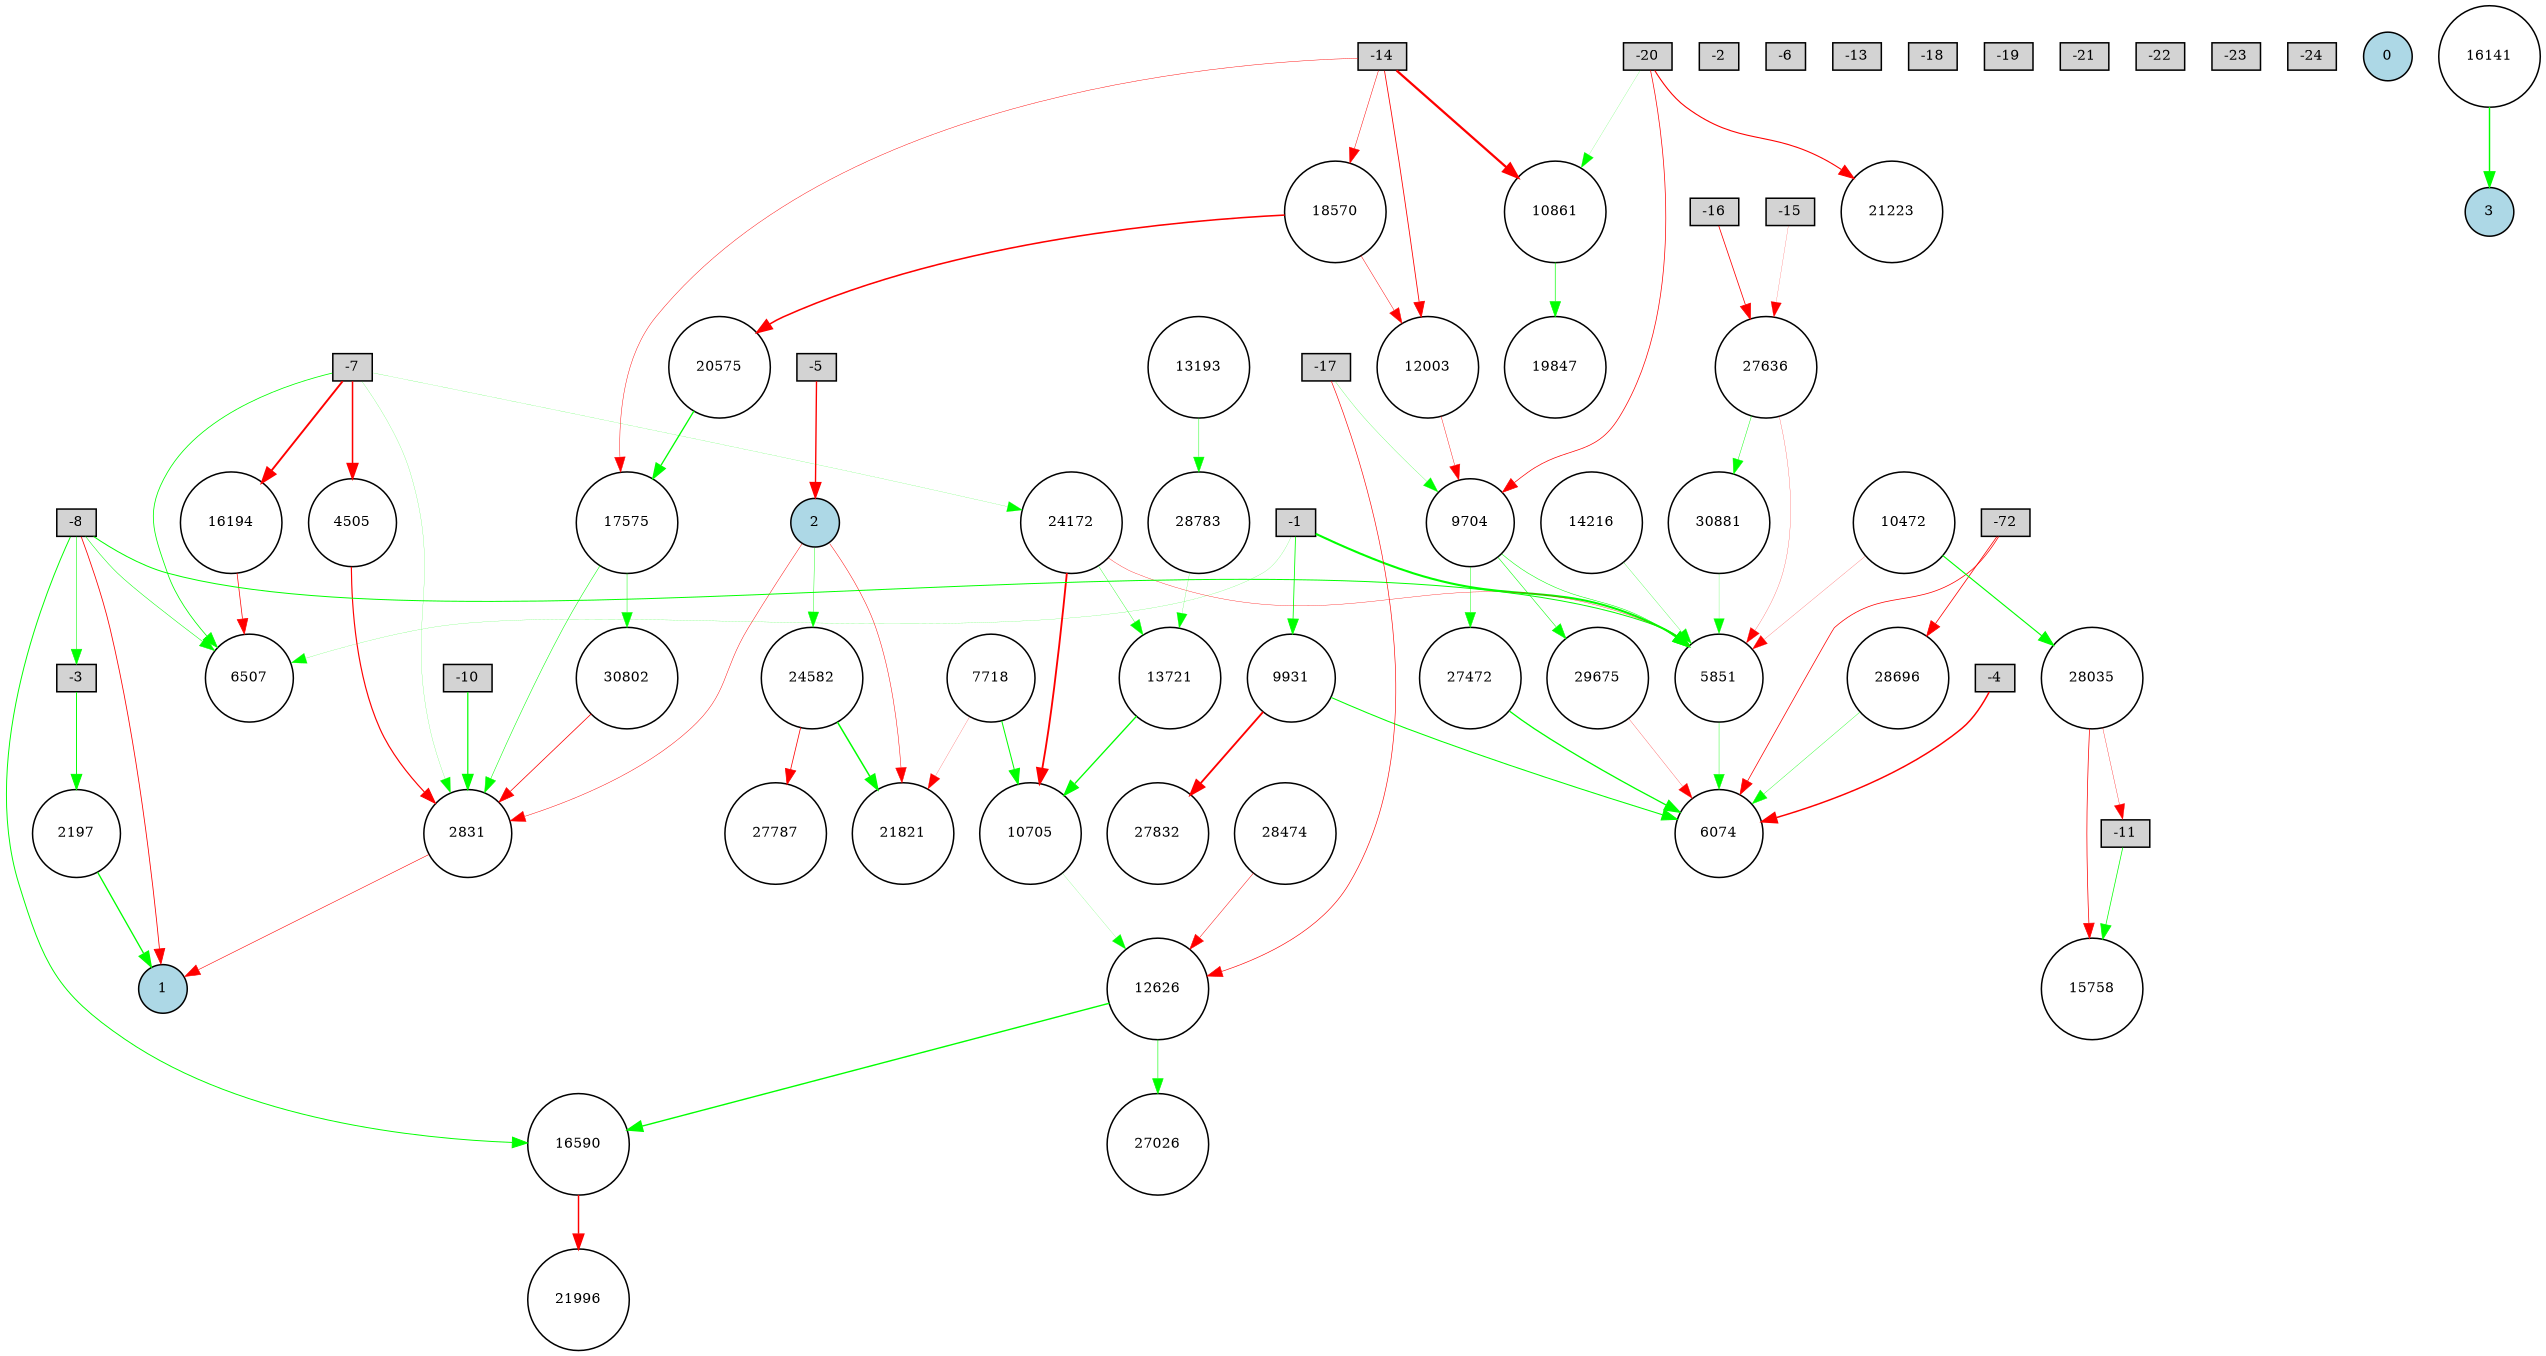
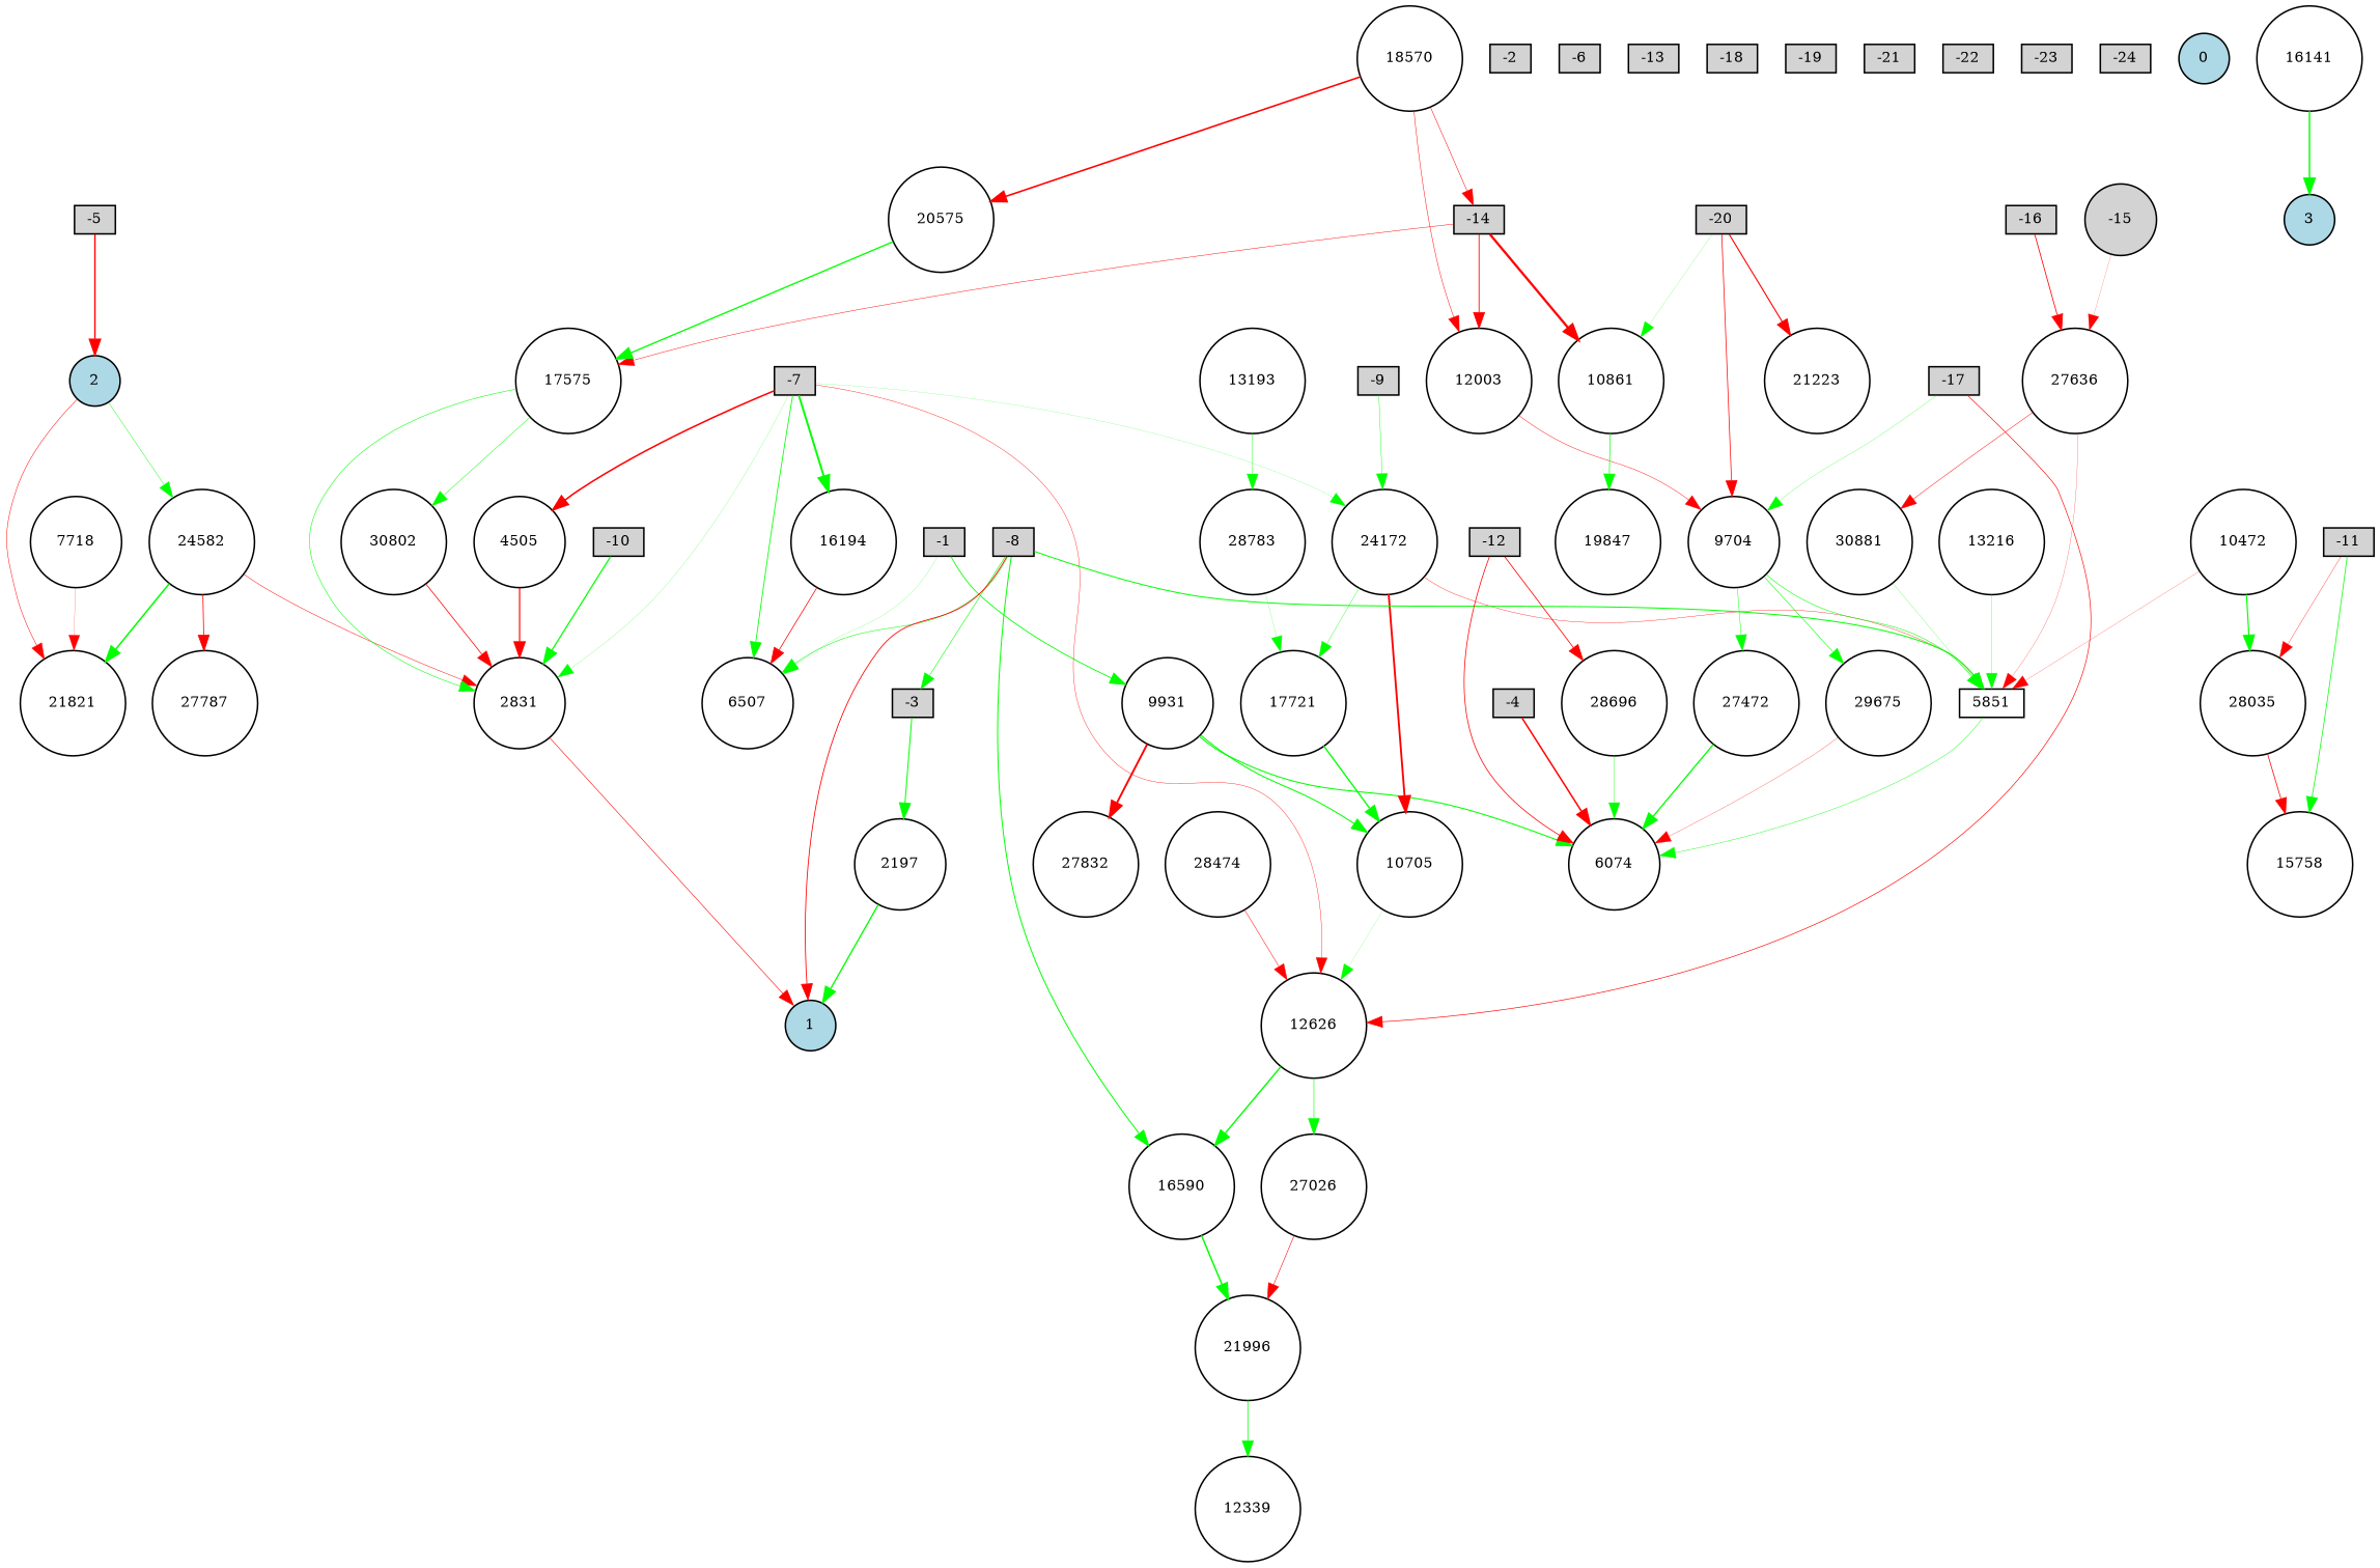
  digraph {
    node [fillcolor=white fontsize=9 shape=circle style=filled]
    edge [color=green style=solid]
    -1 [fillcolor=lightgray height=0.2 shape=box width=0.2]
    9931 [height=0.2 width=0.2]
-   5851 [height=0.2 width=0.2]
+   5851 [height=0.2 shape=box width=0.2]
    6507 [height=0.2 width=0.2]
    6074 [height=0.2 width=0.2]
    27832 [height=0.2 width=0.2]
    -2 [fillcolor=lightgray height=0.2 shape=box width=0.2]
    -3 [fillcolor=lightgray height=0.2 shape=box width=0.2]
    2197 [height=0.2 width=0.2]
    1 [fillcolor=lightblue height=0.2 width=0.2]
    -4 [fillcolor=lightgray height=0.2 shape=box width=0.2]
    -5 [fillcolor=lightgray height=0.2 shape=box width=0.2]
    2 [fillcolor=lightblue height=0.2 width=0.2]
    2831 [height=0.2 width=0.2]
    24582 [height=0.2 width=0.2]
    21821 [height=0.2 width=0.2]
    -6 [fillcolor=lightgray height=0.2 shape=box width=0.2]
    -7 [fillcolor=lightgray height=0.2 shape=box width=0.2]
    4505 [height=0.2 width=0.2]
    16194 [height=0.2 width=0.2]
    12626 [height=0.2 width=0.2]
    24172 [height=0.2 width=0.2]
    16590 [height=0.2 width=0.2]
    27026 [height=0.2 width=0.2]
    10705 [height=0.2 width=0.2]
-   17721 [height=0.2 width=0.2 label=13721]
+   17721 [height=0.2 width=0.2]
    -8 [fillcolor=lightgray height=0.2 shape=box width=0.2]
    21996 [height=0.2 width=0.2]
+   -9 [fillcolor=lightgray height=0.2 shape=box width=0.2]
    -10 [fillcolor=lightgray height=0.2 shape=box width=0.2]
    -11 [fillcolor=lightgray height=0.2 shape=box width=0.2]
    28035 [height=0.2 width=0.2]
    15758 [height=0.2 width=0.2]
-   -12 [fillcolor=lightgray height=0.2 shape=box width=0.2 label=-72]
+   -12 [fillcolor=lightgray height=0.2 shape=box width=0.2]
    28696 [height=0.2 width=0.2]
    -13 [fillcolor=lightgray height=0.2 shape=box width=0.2]
    -14 [fillcolor=lightgray height=0.2 shape=box width=0.2]
    18570 [height=0.2 width=0.2]
    17575 [height=0.2 width=0.2]
    12003 [height=0.2 width=0.2]
    10861 [height=0.2 width=0.2]
    20575 [height=0.2 width=0.2]
    30802 [height=0.2 width=0.2]
    9704 [height=0.2 width=0.2]
    19847 [height=0.2 width=0.2]
-   -15 [fillcolor=lightgray height=0.2 shape=box width=0.2]
+   -15 [fillcolor=lightgray height=0.2 width=0.2]
    27636 [height=0.2 width=0.2]
    30881 [height=0.2 width=0.2]
    -16 [fillcolor=lightgray height=0.2 shape=box width=0.2]
    -17 [fillcolor=lightgray height=0.2 shape=box width=0.2]
    27472 [height=0.2 width=0.2]
    29675 [height=0.2 width=0.2]
    -18 [fillcolor=lightgray height=0.2 shape=box width=0.2]
    -19 [fillcolor=lightgray height=0.2 shape=box width=0.2]
    -20 [fillcolor=lightgray height=0.2 shape=box width=0.2]
    21223 [height=0.2 width=0.2]
    -21 [fillcolor=lightgray height=0.2 shape=box width=0.2]
    -22 [fillcolor=lightgray height=0.2 shape=box width=0.2]
    -23 [fillcolor=lightgray height=0.2 shape=box width=0.2]
    -24 [fillcolor=lightgray height=0.2 shape=box width=0.2]
    0 [fillcolor=lightblue height=0.2 width=0.2]
    27787 [height=0.2 width=0.2]
    3 [fillcolor=lightblue height=0.2 width=0.2]
-   14216 [height=0.2 width=0.2]
+   14216 [height=0.2 width=0.2 label=13216]
    13193 [height=0.2 width=0.2]
    28783 [height=0.2 width=0.2]
    16141 [height=0.2 width=0.2]
+   12339 [height=0.2 width=0.2]
    7718 [height=0.2 width=0.2]
    28474 [height=0.2 width=0.2]
    10472 [height=0.2 width=0.2]
    -1 -> 9931 [penwidth=0.5412791490147795]
-   -1 -> 5851 [penwidth=1.3677811783675002]
    -1 -> 6507 [penwidth=0.11344554553510974]
    9931 -> 6074 [penwidth=0.6825295454899724]
    9931 -> 27832 [color=red penwidth=1.230572879608488]
    5851 -> 6074 [penwidth=0.26177775312495327]
    -3 -> 2197 [penwidth=0.6371965258664396]
    2197 -> 1 [penwidth=0.8620996518092708]
    -4 -> 6074 [color=red penwidth=0.9724028780158865]
    -5 -> 2 [color=red penwidth=0.9075744170878813]
-   2 -> 2831 [color=red penwidth=0.3000436262849381]
+   24582 -> 2831 [color=red penwidth=0.3000436262849381]
    2 -> 24582 [penwidth=0.27232304053536527]
    2 -> 21821 [color=red penwidth=0.3130191739425368]
    2831 -> 1 [color=red penwidth=0.3708320860227182]
    24582 -> 21821 [penwidth=0.9847502112465758]
    24582 -> 27787 [color=red penwidth=0.505945527434257]
    -7 -> 6507 [penwidth=0.5234301128574013]
    -7 -> 2831 [penwidth=0.1179099103162595]
    -7 -> 4505 [color=red penwidth=0.9970614365900553]
-   -7 -> 16194 [color=red penwidth=1.2595280699979714]
+   -7 -> 16194 [penwidth=1.2595280699979714]
+   -7 -> 12626 [color=red penwidth=0.2414735150078907]
    -7 -> 24172 [penwidth=0.10596387628279219]
    4505 -> 2831 [color=red penwidth=0.761477129205225]
    16194 -> 6507 [color=red penwidth=0.471913097573311]
    12626 -> 16590 [penwidth=0.9092765574992627]
    12626 -> 27026 [penwidth=0.38237522924132394]
    24172 -> 5851 [color=red penwidth=0.22669138518248597]
    24172 -> 10705 [color=red penwidth=1.2203603494330812]
    24172 -> 17721 [penwidth=0.23450233317770974]
-   16590 -> 21996 [color=red penwidth=0.9620846391016279]
+   16590 -> 21996 [penwidth=0.9620846391016279]
+   27026 -> 21996 [color=red penwidth=0.35126945185013225]
    10705 -> 12626 [penwidth=0.10045066580633577]
    17721 -> 10705 [penwidth=0.8701071399261068]
    -8 -> 5851 [penwidth=0.6492678420202744]
    -8 -> 6507 [penwidth=0.33496914576484427]
    -8 -> -3 [penwidth=0.3632164935204274]
    -8 -> 1 [color=red penwidth=0.5334989473871972]
    -8 -> 16590 [penwidth=0.6346976631780223]
+   21996 -> 12339 [penwidth=0.4712187880041354]
+   -9 -> 24172 [penwidth=0.26308448471825113]
    -10 -> 2831 [penwidth=0.7959425179776669]
-   28035 -> -11 [color=red penwidth=0.20933352993524595]
+   -11 -> 28035 [color=red penwidth=0.20933352993524595]
    -11 -> 15758 [penwidth=0.4762650932372271]
    28035 -> 15758 [color=red penwidth=0.4813779948820718]
    -12 -> 6074 [color=red penwidth=0.48581703562976386]
    -12 -> 28696 [color=red penwidth=0.5091083056369277]
    28696 -> 6074 [penwidth=0.23688515897800902]
-   -14 -> 18570 [color=red penwidth=0.3189273647425229]
+   18570 -> -14 [color=red penwidth=0.3189273647425229]
    -14 -> 17575 [color=red penwidth=0.29073504348348045]
    -14 -> 12003 [color=red penwidth=0.5393809231072133]
    -14 -> 10861 [color=red penwidth=1.4879248274587258]
    18570 -> 12003 [color=red penwidth=0.3039332938220535]
    18570 -> 20575 [color=red penwidth=1.0276613105012897]
    17575 -> 2831 [penwidth=0.34376840978192225]
    17575 -> 30802 [penwidth=0.29949769788001424]
    12003 -> 9704 [color=red penwidth=0.27310866822892843]
    10861 -> 19847 [penwidth=0.43691153656627024]
    20575 -> 17575 [penwidth=0.8634612447400312]
    30802 -> 2831 [color=red penwidth=0.48902825265261174]
    9704 -> 5851 [penwidth=0.348232709644109]
    9704 -> 27472 [penwidth=0.29920013029141523]
    9704 -> 29675 [penwidth=0.3650411803841437]
    -15 -> 27636 [color=red penwidth=0.11371186153218993]
    27636 -> 5851 [color=red penwidth=0.14472993649394061]
-   27636 -> 30881 [penwidth=0.29546636711199137]
+   27636 -> 30881 [color=red penwidth=0.29546636711199137]
    30881 -> 5851 [penwidth=0.14574187782238524]
    -16 -> 27636 [color=red penwidth=0.5168174671299174]
    -17 -> 12626 [color=red penwidth=0.4131644827023261]
    -17 -> 9704 [penwidth=0.1579482939311658]
    27472 -> 6074 [penwidth=0.8484618342338043]
    29675 -> 6074 [color=red penwidth=0.16851549667458954]
    -20 -> 10861 [penwidth=0.11053865824439986]
    -20 -> 9704 [color=red penwidth=0.4674882732247416]
    -20 -> 21223 [color=red penwidth=0.7110857818351543]
    14216 -> 5851 [penwidth=0.18325991566328892]
    13193 -> 28783 [penwidth=0.2810204554131698]
    28783 -> 17721 [penwidth=0.1259455890461208]
    16141 -> 3 [penwidth=0.942083627589923]
    7718 -> 21821 [color=red penwidth=0.12988668625111047]
-   7718 -> 10705 [penwidth=0.6642148400958872]
+   9931 -> 10705 [penwidth=0.6642148400958872]
    28474 -> 12626 [color=red penwidth=0.3056024494260504]
    10472 -> 5851 [color=red penwidth=0.13382587425098508]
    10472 -> 28035 [penwidth=0.736370089972339]
  }
